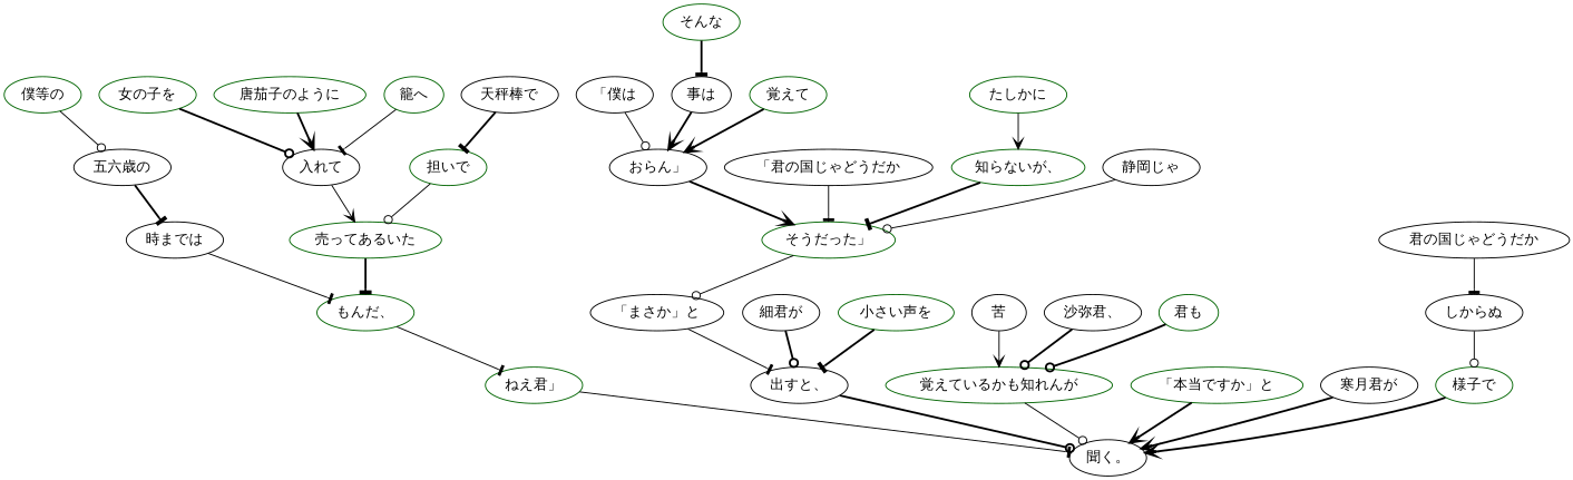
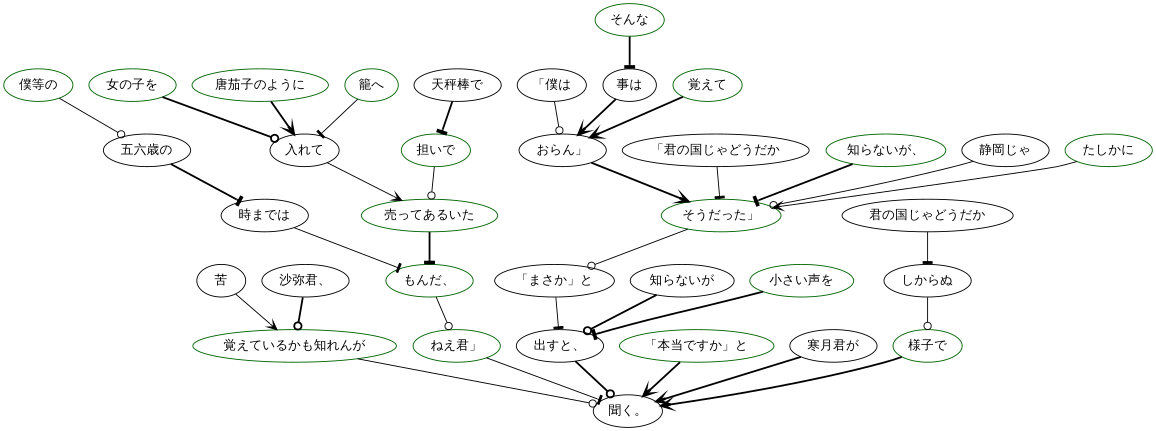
  digraph {
    node [color=black]
    edge [arrowhead=odot style=bold]
    n1 [label="苦"]
    n2 [color=darkgreen label="覚えているかも知れんが"]
    n3 [label="聞く。"]
    n4 [label="沙弥君、"]
-   n5 [color=darkgreen label="君も"]
    n6 [color=darkgreen label="僕等の"]
    n7 [label="五六歳の"]
    n8 [label="時までは"]
    n9 [color=darkgreen label="もんだ、"]
    n10 [color=darkgreen label="ねえ君」"]
    n11 [color=darkgreen label="女の子を"]
    n12 [label="入れて"]
    n13 [color=darkgreen label="売ってあるいた"]
    n14 [color=darkgreen label="唐茄子のように"]
    n15 [color=darkgreen label="籠へ"]
    n16 [label="天秤棒で"]
    n17 [color=darkgreen label="担いで"]
    n18 [label="「僕は"]
    n19 [label="おらん」"]
    n20 [color=darkgreen label="そうだった」"]
    n21 [color=darkgreen label="そんな"]
    n22 [label="事は"]
    n23 [color=darkgreen label="覚えて"]
    n24 [label="「まさか」と"]
    n25 [label="「君の国じゃどうだか"]
    n26 [color=darkgreen label="知らないが、"]
    n27 [label="静岡じゃ"]
    n28 [color=darkgreen label="たしかに"]
    n29 [label="出すと、"]
-   n30 [label="細君が"]
+   n30 [label="知らないが"]
    n31 [color=darkgreen label="小さい声を"]
    n32 [color=darkgreen label="「本当ですか」と"]
    n33 [label="寒月君が"]
    n34 [label="君の国じゃどうだか"]
    n35 [label="しからぬ"]
    n36 [color=darkgreen label="様子で"]
    n1 -> n2 [arrowhead=vee style=solid]
    n2 -> n3 [style=solid]
    n4 -> n2
-   n5 -> n2
    n6 -> n7 [style=solid]
    n7 -> n8 [arrowhead=tee]
    n8 -> n9 [arrowhead=tee style=solid]
-   n9 -> n10 [arrowhead=tee style=solid]
+   n9 -> n10 [style=solid]
    n10 -> n3 [arrowhead=tee style=solid]
    n11 -> n12
    n12 -> n13 [arrowhead=vee style=solid]
    n13 -> n9 [arrowhead=tee]
    n14 -> n12 [arrowhead=vee]
    n15 -> n12 [arrowhead=tee style=solid]
    n16 -> n17 [arrowhead=tee]
    n17 -> n13 [style=solid]
    n18 -> n19 [style=solid]
    n19 -> n20 [arrowhead=vee]
    n20 -> n24 [style=solid]
    n21 -> n22 [arrowhead=tee]
    n22 -> n19 [arrowhead=vee]
    n23 -> n19 [arrowhead=vee]
    n24 -> n29 [arrowhead=tee style=solid]
    n25 -> n20 [arrowhead=tee style=solid]
    n26 -> n20 [arrowhead=tee]
    n27 -> n20 [style=solid]
-   n28 -> n26 [arrowhead=vee style=solid]
+   n28 -> n20 [arrowhead=vee style=solid]
    n29 -> n3
    n30 -> n29
    n31 -> n29 [arrowhead=tee]
    n32 -> n3 [arrowhead=vee]
    n33 -> n3 [arrowhead=vee]
    n34 -> n35 [arrowhead=tee style=solid]
    n35 -> n36 [style=solid]
    n36 -> n3 [arrowhead=vee]
  }
